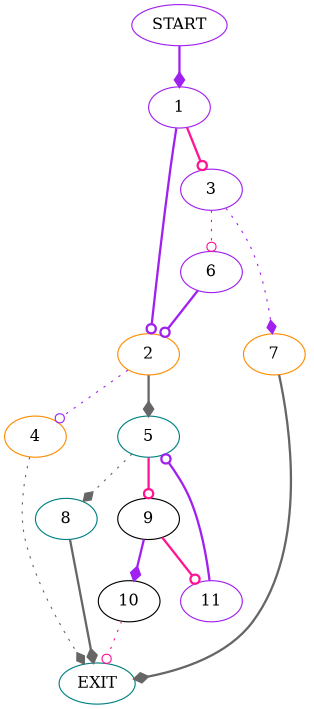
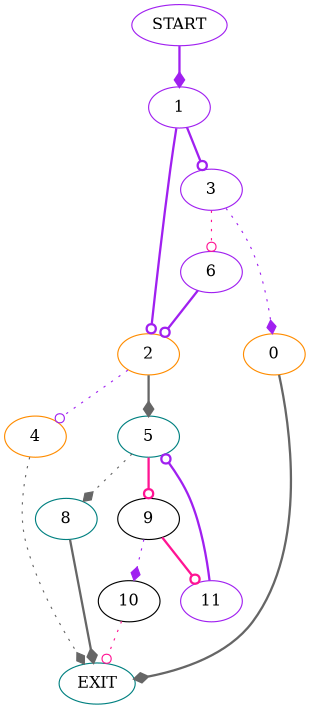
  digraph {
    node [color=purple]
    edge [arrowhead=odot color=purple style=bold]
    n1 [label=START]
    1
    2 [color=darkorange]
    3
    n5 [color=teal label=EXIT]
    4 [color=darkorange]
    5 [color=teal]
    6
-   7 [color=darkorange]
+   7 [color=darkorange label=0]
    8 [color=teal]
    9 [color=black]
    10 [color=black]
    11
    n1 -> 1 [arrowhead=diamond]
    1 -> 2
-   1 -> 3 [color=deeppink]
+   1 -> 3
    2 -> 4 [style=dotted]
    2 -> 5 [arrowhead=diamond color=gray40]
    3 -> 6 [color=deeppink style=dotted]
    3 -> 7 [arrowhead=diamond style=dotted]
    4 -> n5 [arrowhead=diamond color=gray40 style=dotted]
    5 -> 8 [arrowhead=diamond color=gray40 style=dotted]
    5 -> 9 [color=deeppink]
    6 -> 2
    7 -> n5 [arrowhead=diamond color=gray40]
    8 -> n5 [arrowhead=diamond color=gray40]
-   9 -> 10 [arrowhead=diamond]
+   9 -> 10 [arrowhead=diamond style=dotted]
    9 -> 11 [color=deeppink]
    10 -> n5 [color=deeppink style=dotted]
    11 -> 5
  }
